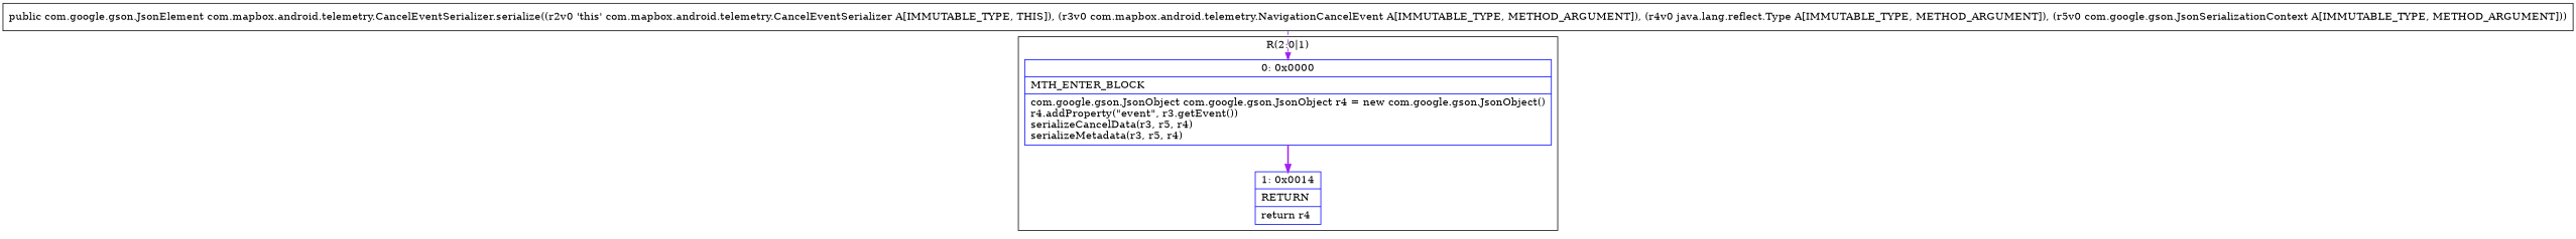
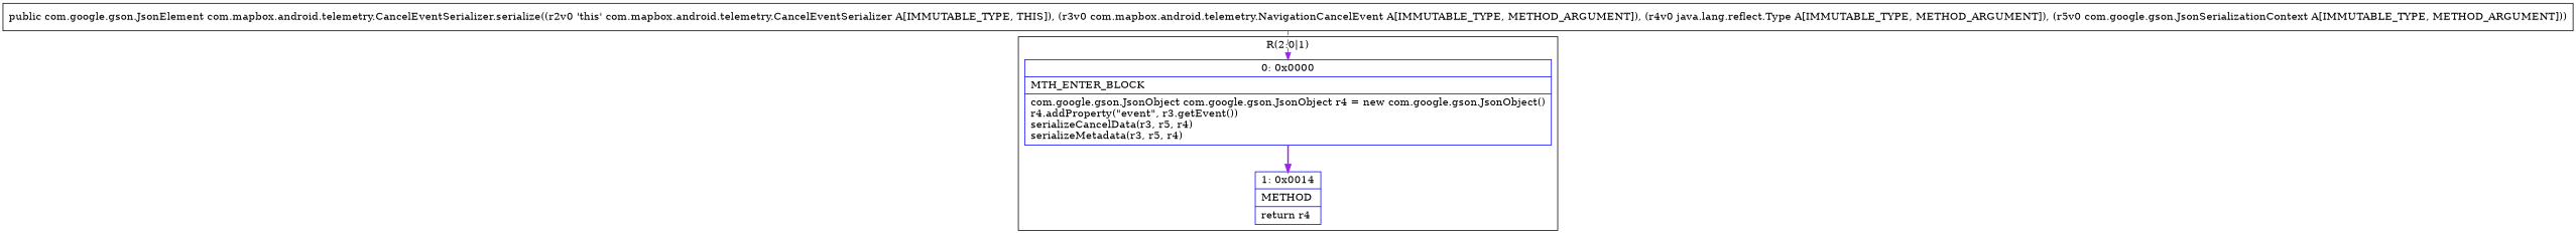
  digraph {
    fontname="DejaVu Serif"
    node [color=blue shape=record fontname="DejaVu Serif"]
    edge [color=purple fontname="DejaVu Serif"]
    n1 [label="{0\:\ 0x0000|MTH_ENTER_BLOCK\l|com.google.gson.JsonObject com.google.gson.JsonObject r4 = new com.google.gson.JsonObject()\lr4.addProperty(\"event\", r3.getEvent())\lserializeCancelData(r3, r5, r4)\lserializeMetadata(r3, r5, r4)\l}"]
-   n2 [label="{1\:\ 0x0014|RETURN\l|return r4\l}"]
+   n2 [label="{1\:\ 0x0014|METHOD\l|return r4\l}"]
    n3 [label="{public com.google.gson.JsonElement com.mapbox.android.telemetry.CancelEventSerializer.serialize((r2v0 'this' com.mapbox.android.telemetry.CancelEventSerializer A[IMMUTABLE_TYPE, THIS]), (r3v0 com.mapbox.android.telemetry.NavigationCancelEvent A[IMMUTABLE_TYPE, METHOD_ARGUMENT]), (r4v0 java.lang.reflect.Type A[IMMUTABLE_TYPE, METHOD_ARGUMENT]), (r5v0 com.google.gson.JsonSerializationContext A[IMMUTABLE_TYPE, METHOD_ARGUMENT])) }" color=""]
    subgraph cluster_1 {
      label="R(2:0|1)"
      n1
      n2
    }
    n1 -> n2 [style=bold]
    n3 -> n1 [style=dashed]
  }
